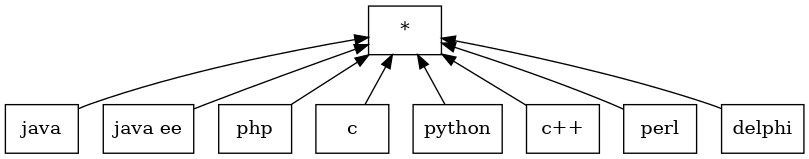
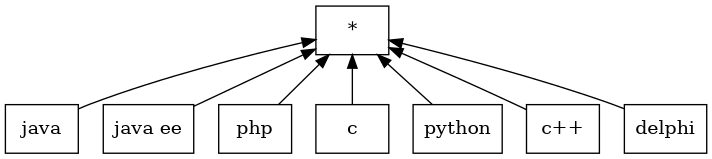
  digraph {
    rankdir=BT
    node [shape=record]
    n1 [label="{java}"]
    n2 [label="{*}"]
    n3 [label="{java ee}"]
    n4 [label="{php}"]
    n5 [label="{c}"]
    n6 [label="{python}"]
    n7 [label="{c++}"]
-   n8 [label="{perl}"]
    n9 [label="{delphi}"]
    subgraph sub_1 {
      n1
      n2
      n3
      n4
      n5
      n6
      n7
-     n8
      n9
    }
    n1 -> n2
    n3 -> n2
    n4 -> n2
    n5 -> n2
    n6 -> n2
    n7 -> n2
-   n8 -> n2
    n9 -> n2
  }
